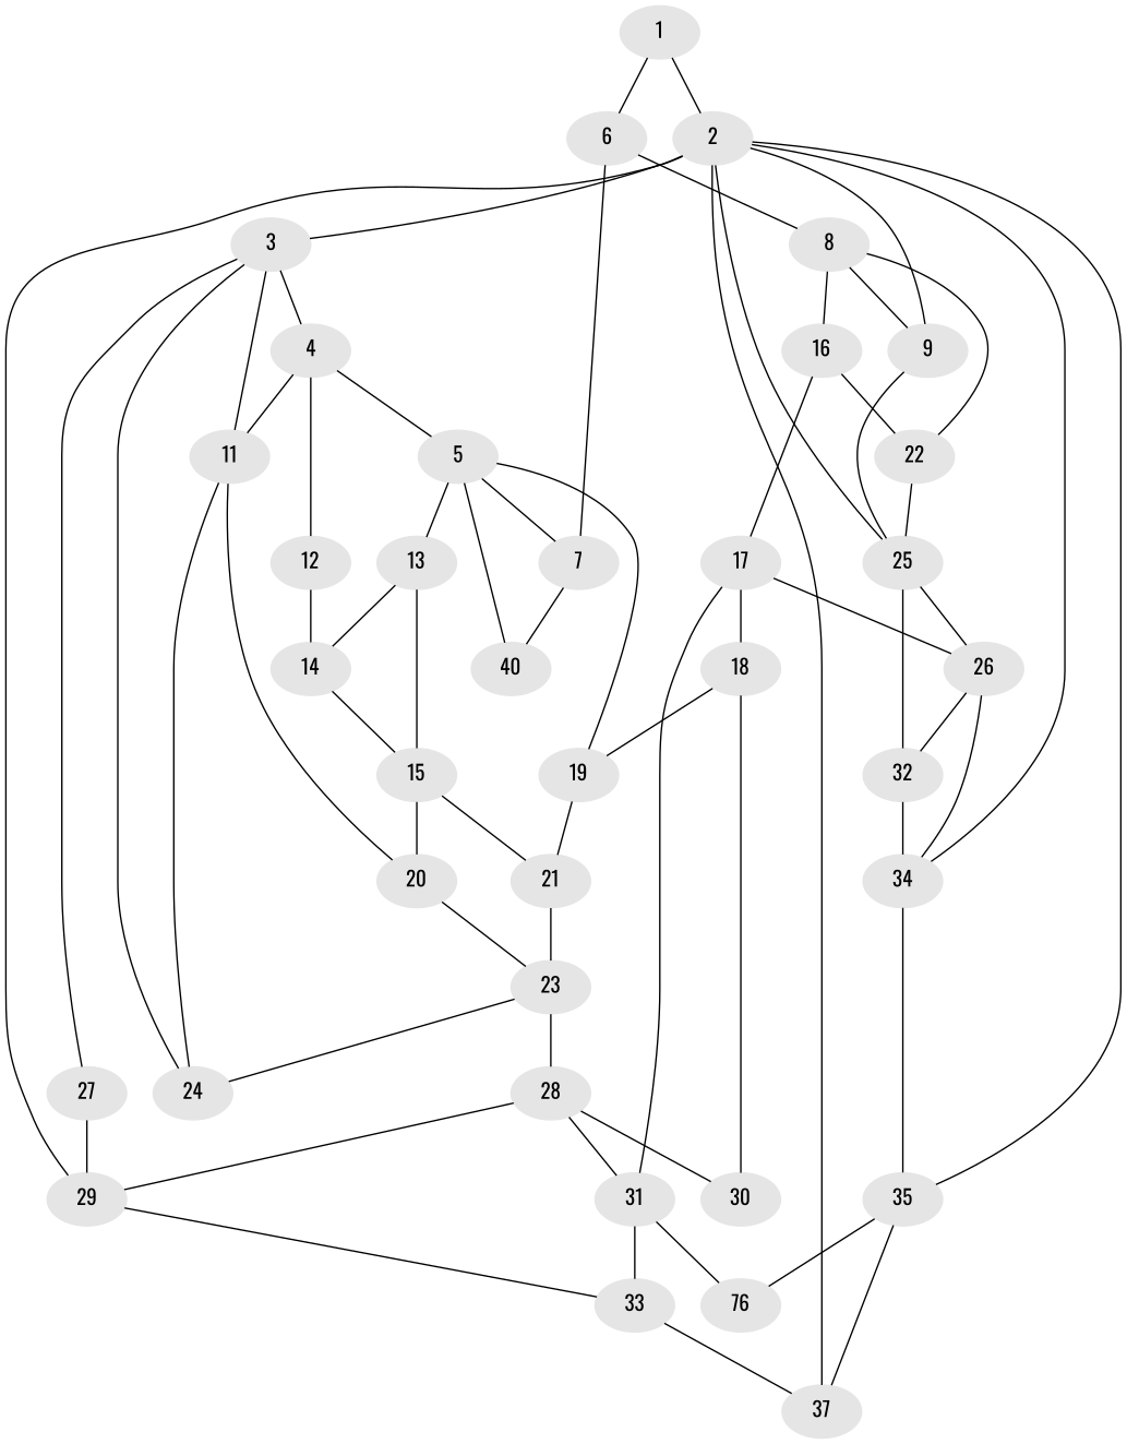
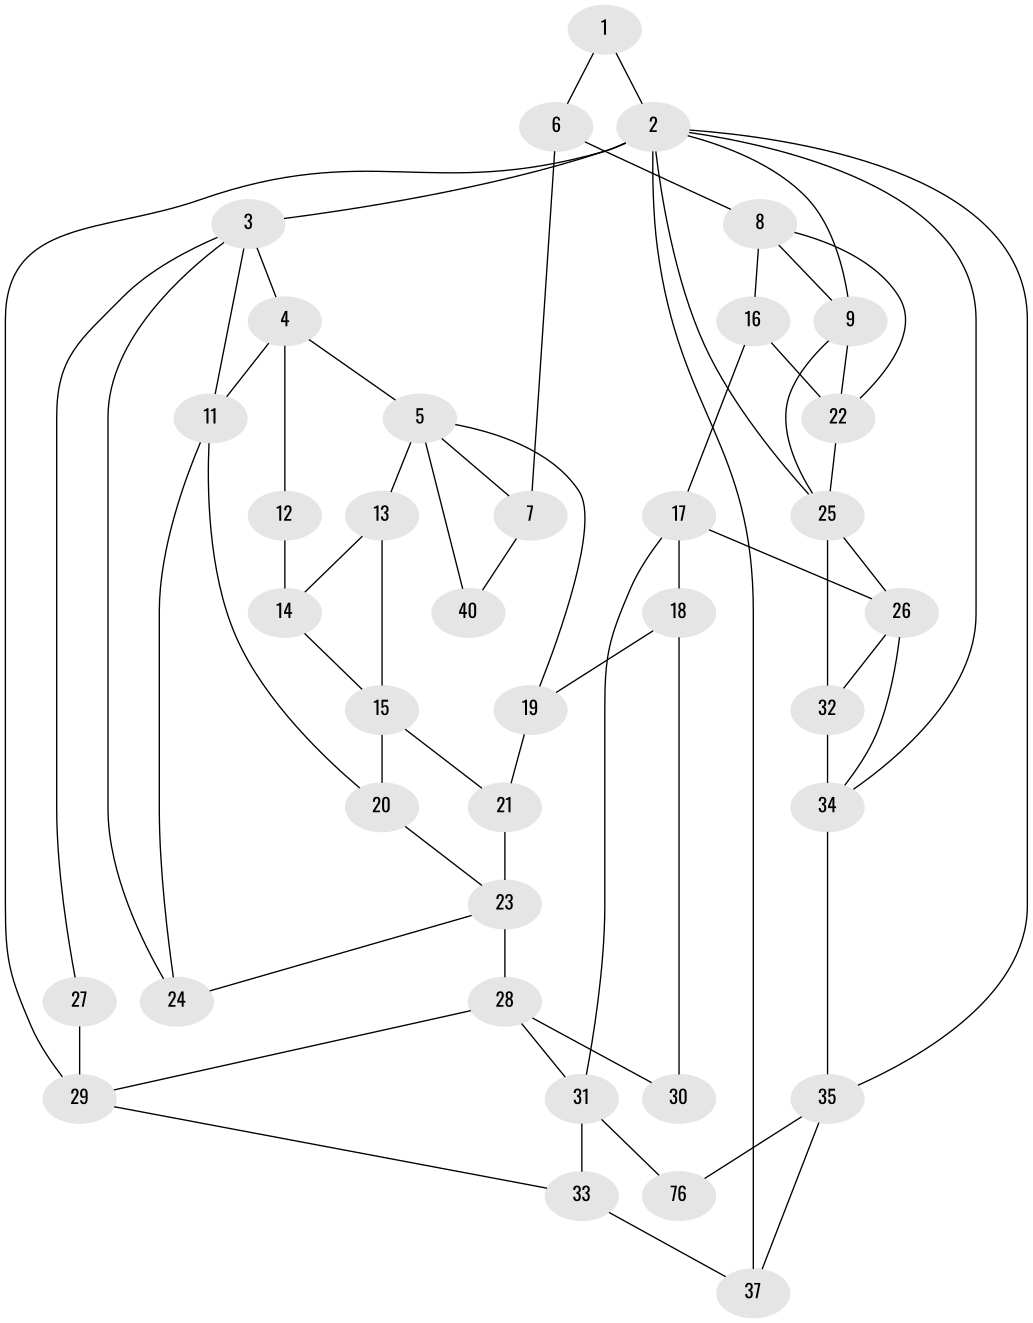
  graph {
    fontname=Oswald
    node [color=gray90 fontname=Oswald style=filled]
    edge [fontname=Oswald weight=1.0]
    1
    2
    6
    3
    9
    25
    29
    34
    35
    37
    7
    8
    4
    11
    24
    27
    22
    26
    32
    33
    n21 [label=76]
    5
    12
    20
    n25 [label=40]
    13
    19
    14
    15
    21
    16
    17
    23
    18
    31
    30
    28
    1 -- 2
    1 -- 6
    2 -- 3 [weight=2.0]
    2 -- 9
    2 -- 25
    2 -- 29
    2 -- 34
    2 -- 35
    2 -- 37
    6 -- 7 [weight=2.0]
    6 -- 8 [weight=2.0]
    3 -- 4
    3 -- 11
    3 -- 24
    3 -- 27
    9 -- 25
+   9 -- 22
    25 -- 26
    25 -- 32 [weight=2.0]
    29 -- 33
    34 -- 35
    35 -- 37 [weight=2.0]
    35 -- n21 [weight=2.0]
    7 -- n25 [weight=2.0]
    8 -- 9 [weight=2.0]
    8 -- 22
    8 -- 16
    4 -- 11
    4 -- 5 [weight=2.0]
    4 -- 12 [weight=2.0]
    11 -- 24
    11 -- 20
    27 -- 29 [weight=3.0]
    22 -- 25 [weight=2.0]
    26 -- 34
    26 -- 32
    32 -- 34 [weight=3.0]
    33 -- 37 [weight=2.0]
    5 -- 7
    5 -- n25 [weight=2.0]
    5 -- 13 [weight=2.0]
    5 -- 19
    12 -- 14 [weight=4.0]
    20 -- 23
    13 -- 14
    13 -- 15
    19 -- 21 [weight=2.0]
    14 -- 15
    15 -- 20
    15 -- 21
    21 -- 23 [weight=2.0]
    16 -- 22 [weight=2.0]
    16 -- 17
    17 -- 26
    17 -- 18 [weight=2.0]
    17 -- 31
    23 -- 24
    23 -- 28 [weight=2.0]
    18 -- 19 [weight=2.0]
    18 -- 30 [weight=2.0]
    31 -- 33
    31 -- n21
    28 -- 29
    28 -- 31
    28 -- 30
  }
